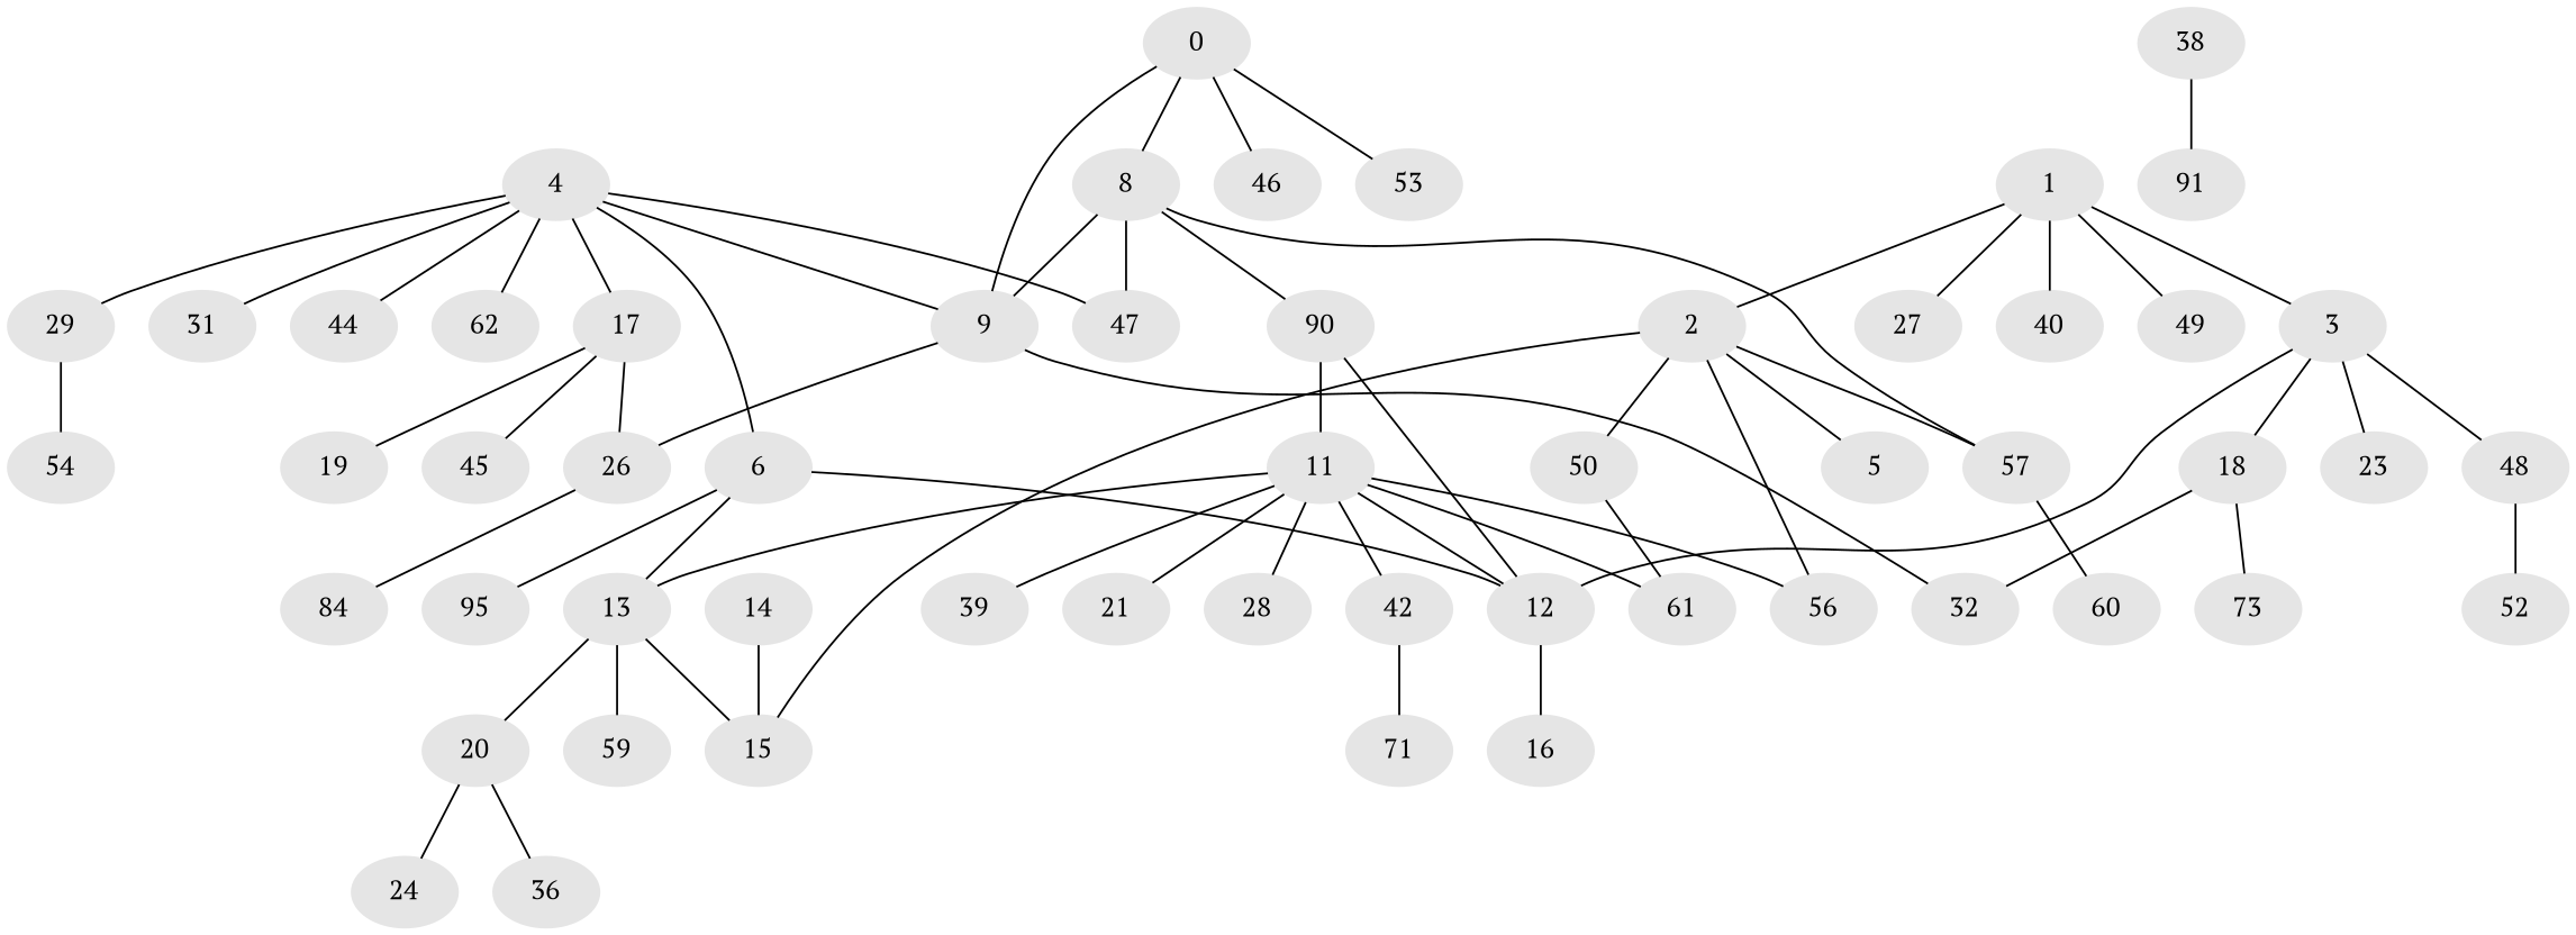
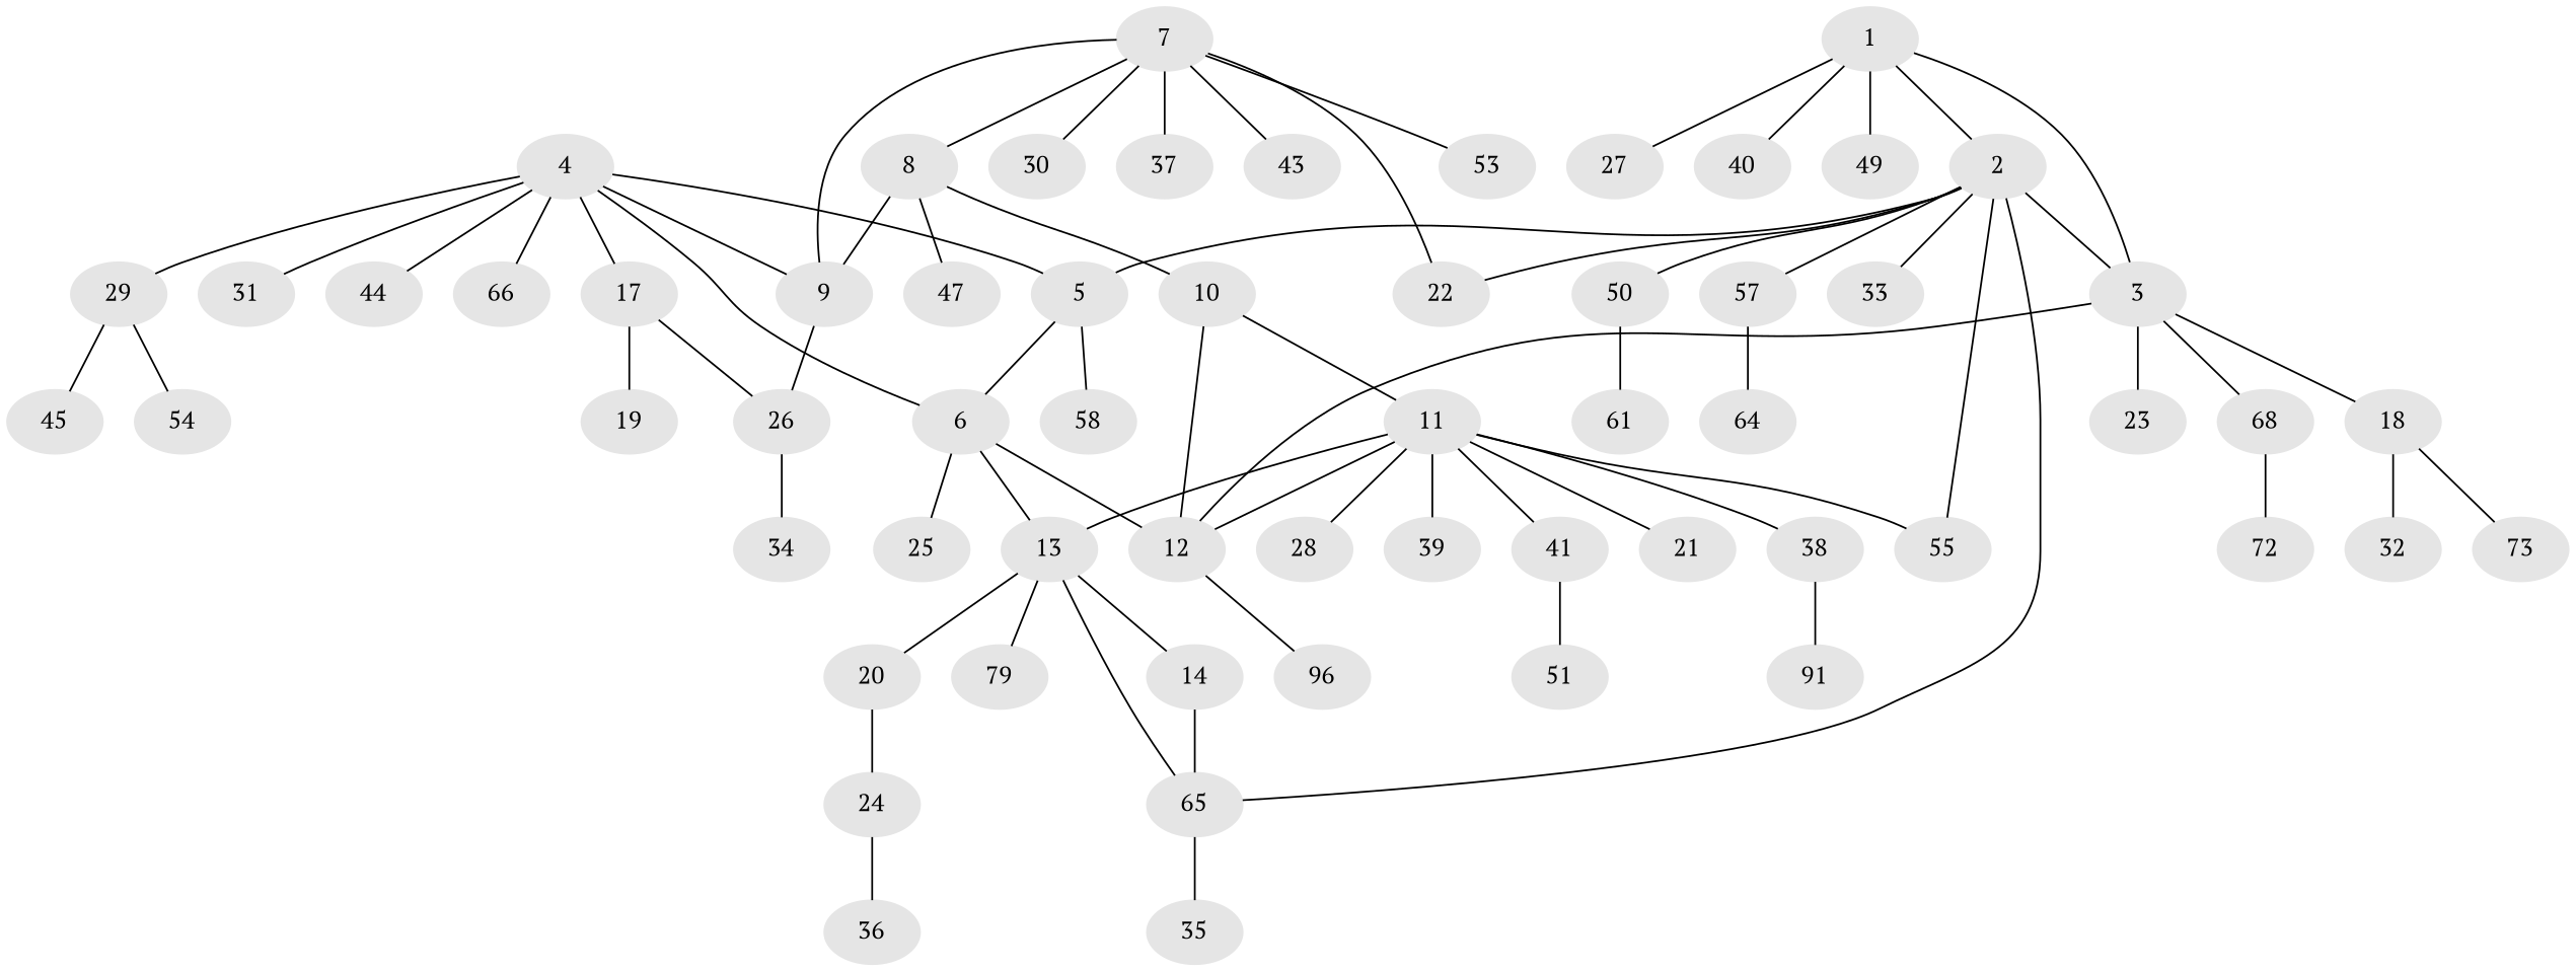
  graph {
    fontname="PT Serif"
    node [color=gray90 fontname="PT Serif" style=filled]
    edge [fontname="PT Serif"]
    1
    2
    3
    27
    40
    49
    5
-   15
+   15 [label=65]
+   22
+   33
    50
-   56
+   56 [label=55]
    57
    12
    18
    23
-   48
+   48 [label=68]
    6
-   7 [label=0]
+   58
+   7
    9
    8
-   46
+   30
+   37
+   46 [label=43]
    53
+   35
    61
-   60
-   16
+   60 [label=64]
+   16 [label=96]
    32
    n32 [label=73]
-   52
+   52 [label=72]
    4
    17
    29
    31
    44
-   62
+   62 [label=66]
    13
-   25 [label=95]
+   25
    26
    19
    45
    54
    14
    20
-   59
-   10 [label=90]
+   59 [label=79]
+   10
    47
    11
-   34 [label=84]
+   34
    21
    28
    38
    39
-   42
+   42 [label=41]
    n58 [label=91]
-   51 [label=71]
+   51
    24
    36
    1 -- 2
    1 -- 3
    1 -- 27
    1 -- 40
    1 -- 49
+   2 -- 3
    2 -- 5
    2 -- 15
+   2 -- 22
+   2 -- 33
    2 -- 50
    2 -- 56
    2 -- 57
    3 -- 12
    3 -- 18
    3 -- 23
    3 -- 48
+   5 -- 6
+   5 -- 58
+   15 -- 35
    50 -- 61
    57 -- 60
    12 -- 16
    18 -- 32
    18 -- n32
    48 -- 52
    6 -- 12
    6 -- 13
    6 -- 25
+   7 -- 22
    7 -- 9
    7 -- 8
+   7 -- 30
+   7 -- 37
    7 -- 46
    7 -- 53
-   9 -- 32
    9 -- 26
-   8 -- 57
    8 -- 9
    8 -- 10
    8 -- 47
-   4 -- 47
+   4 -- 5
    4 -- 6
    4 -- 9
    4 -- 17
    4 -- 29
    4 -- 31
    4 -- 44
    4 -- 62
    17 -- 26
    17 -- 19
-   17 -- 45
+   29 -- 45
    29 -- 54
    13 -- 15
+   13 -- 14
    13 -- 20
    13 -- 59
    26 -- 34
    14 -- 15
    20 -- 24
-   20 -- 36
+   24 -- 36
    10 -- 12
    10 -- 11
    11 -- 56
    11 -- 12
    11 -- 13
    11 -- 21
    11 -- 28
-   11 -- 61
+   11 -- 38
    11 -- 39
    11 -- 42
    38 -- n58
    42 -- 51
  }
